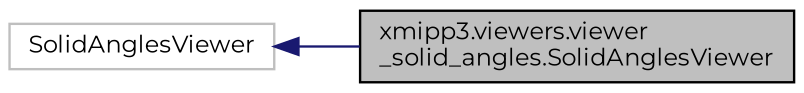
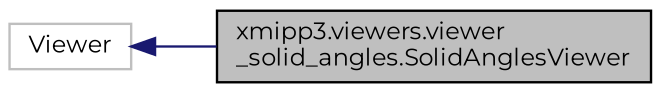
  digraph {
    rankdir=LR
    fontname=Montserrat
    node [fontname=Montserrat fontsize=10 shape=record style=filled]
    n1 [color=black fillcolor=grey75 fontcolor=black height=0.2 label="xmipp3.viewers.viewer\l_solid_angles.SolidAnglesViewer" width=0.4]
-   n2 [color=grey75 fillcolor=white height=0.2 label=SolidAnglesViewer width=0.4]
+   n2 [color=grey75 fillcolor=white height=0.2 label=Viewer width=0.4]
    n2 -> n1 [color=midnightblue dir=back fontname=Montserrat fontsize=10 labelfontname=Helvetica labelfontsize=10 style=solid]
  }
